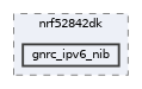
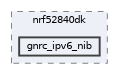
  digraph {
    compound=true
    n1 [color=grey25 fillcolor="#edf0f7" fontname=Helvetica fontsize=10 height=0.2 label=gnrc_ipv6_nib shape=box style="filled,bold" width=0.4]
    subgraph cluster_1 {
      bgcolor="#edf0f7"
      fontname=Helvetica
      fontsize=10
-     label=nrf52842dk
+     label=nrf52840dk
      pencolor=grey50
      style="filled,dashed"
      n1
    }
  }
